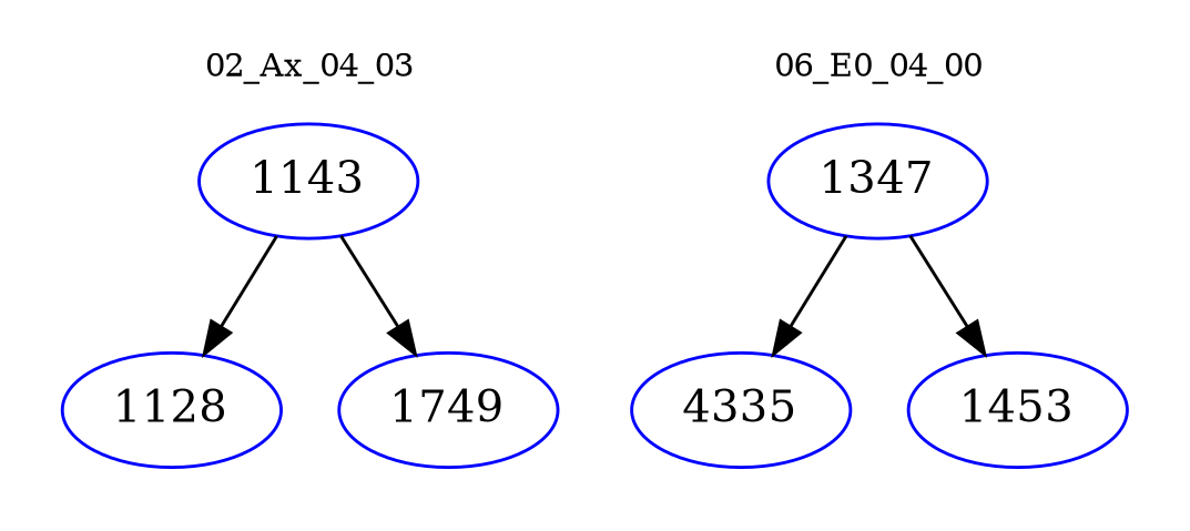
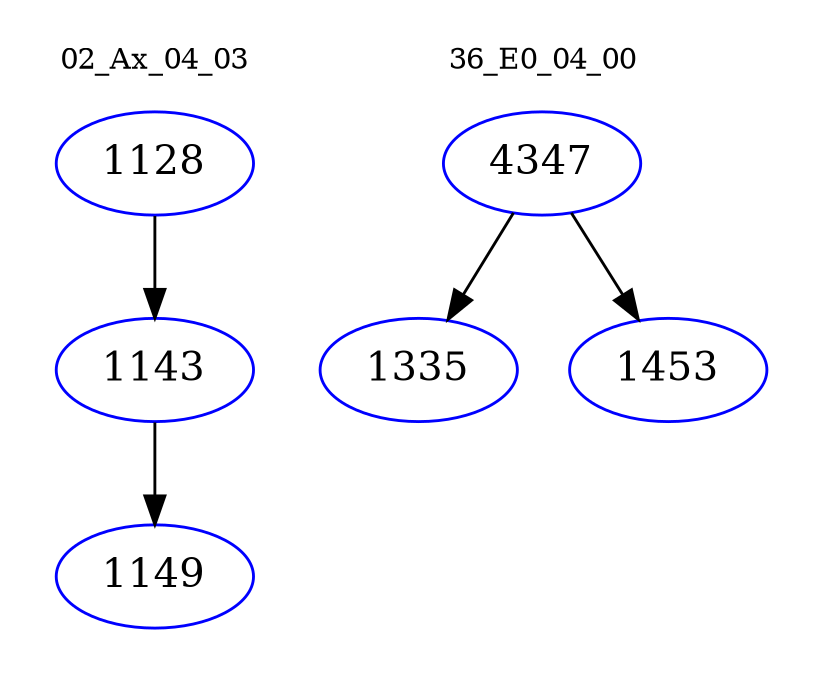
  digraph {
    node [color=blue]
    edge [color=black]
    n1 [label=1143]
    n2 [label=1128]
-   n3 [label=1749]
-   n4 [label=1347]
-   n5 [label=4335]
+   n3 [label=1149]
+   n4 [label=4347]
+   n5 [label=1335]
    n6 [label=1453]
    subgraph cluster_1 {
      color=white
      fontsize=10
      label="02_Ax_04_03"
      n1
      n2
      n3
    }
    subgraph cluster_2 {
      color=white
      fontsize=10
-     label="06_E0_04_00"
+     label="36_E0_04_00"
      n4
      n5
      n6
    }
-   n1 -> n2
+   n2 -> n1
    n1 -> n3
    n4 -> n5
    n4 -> n6
  }
